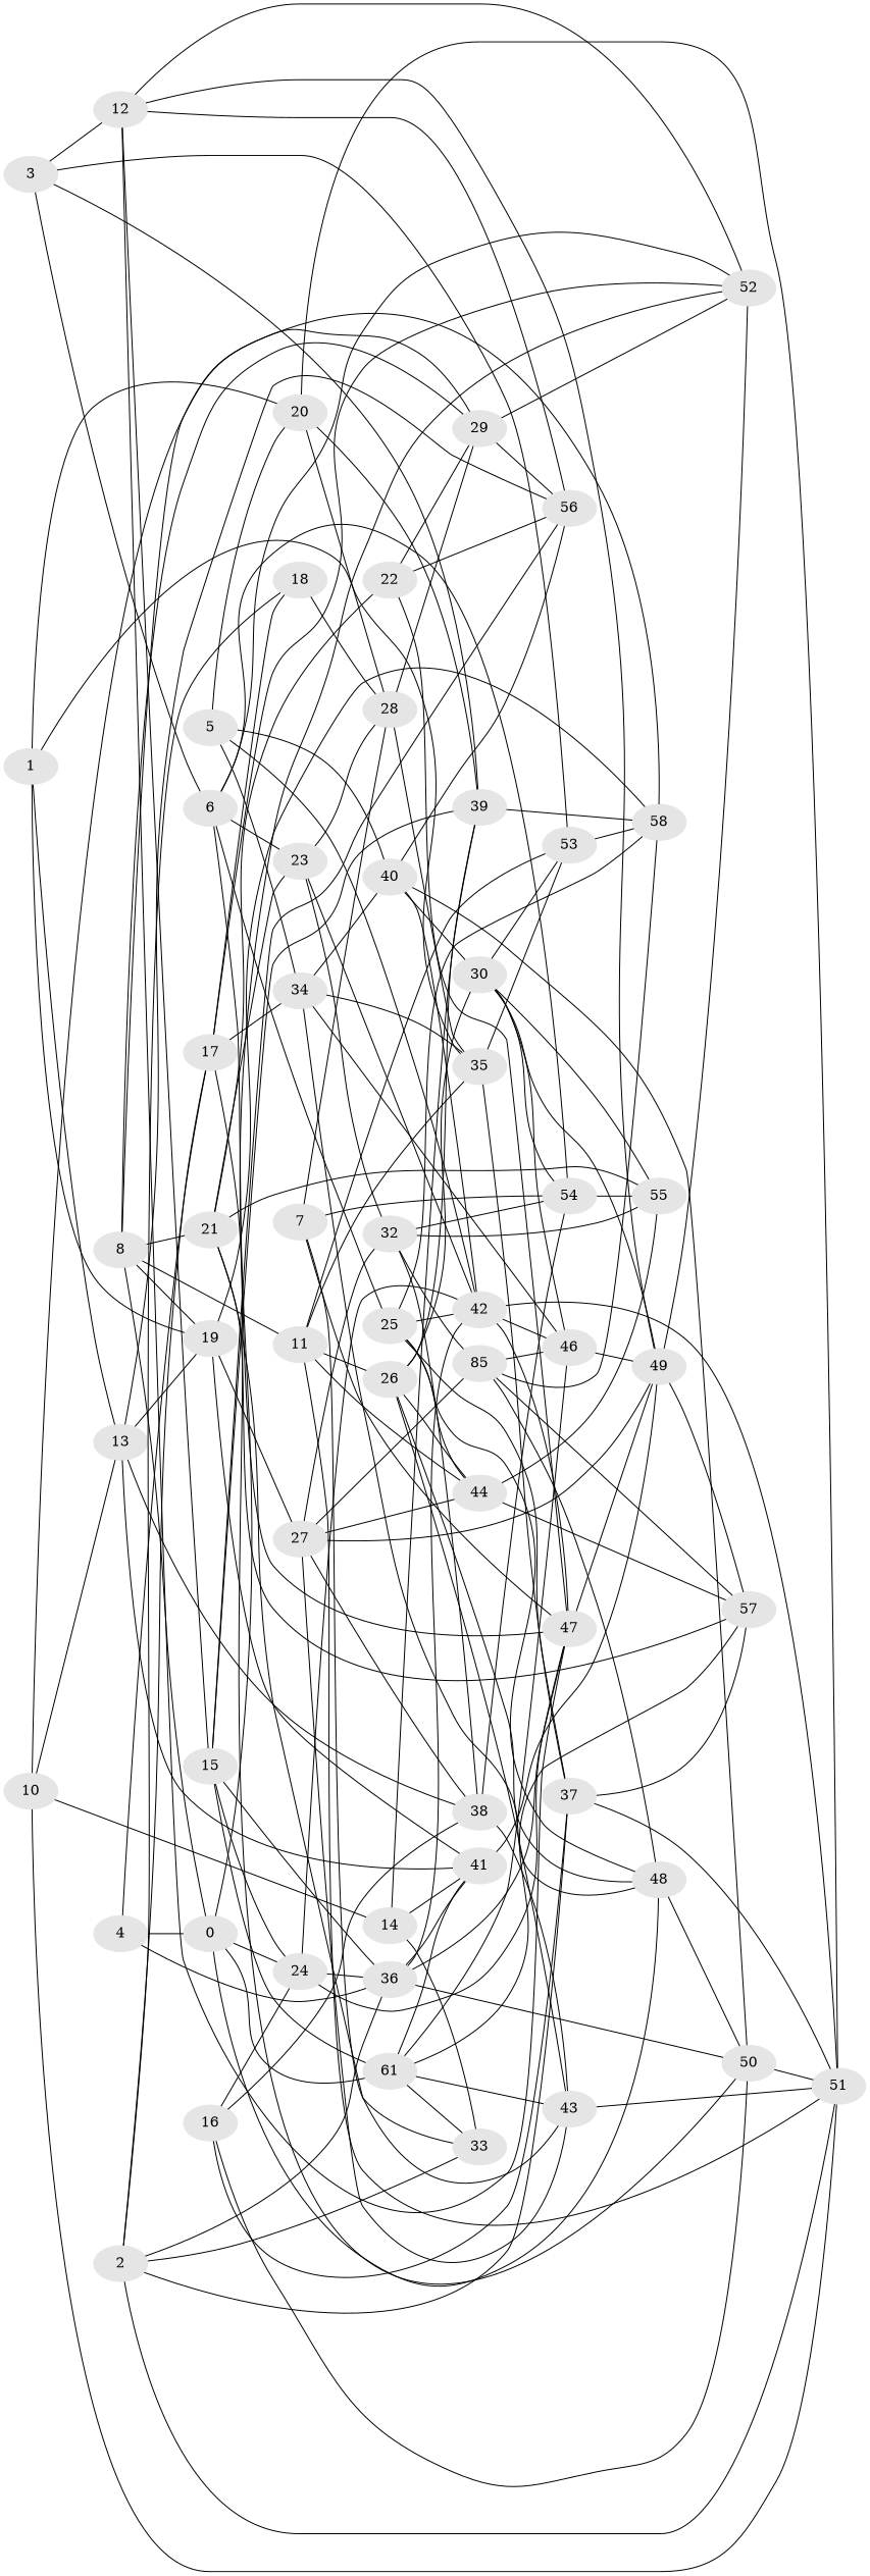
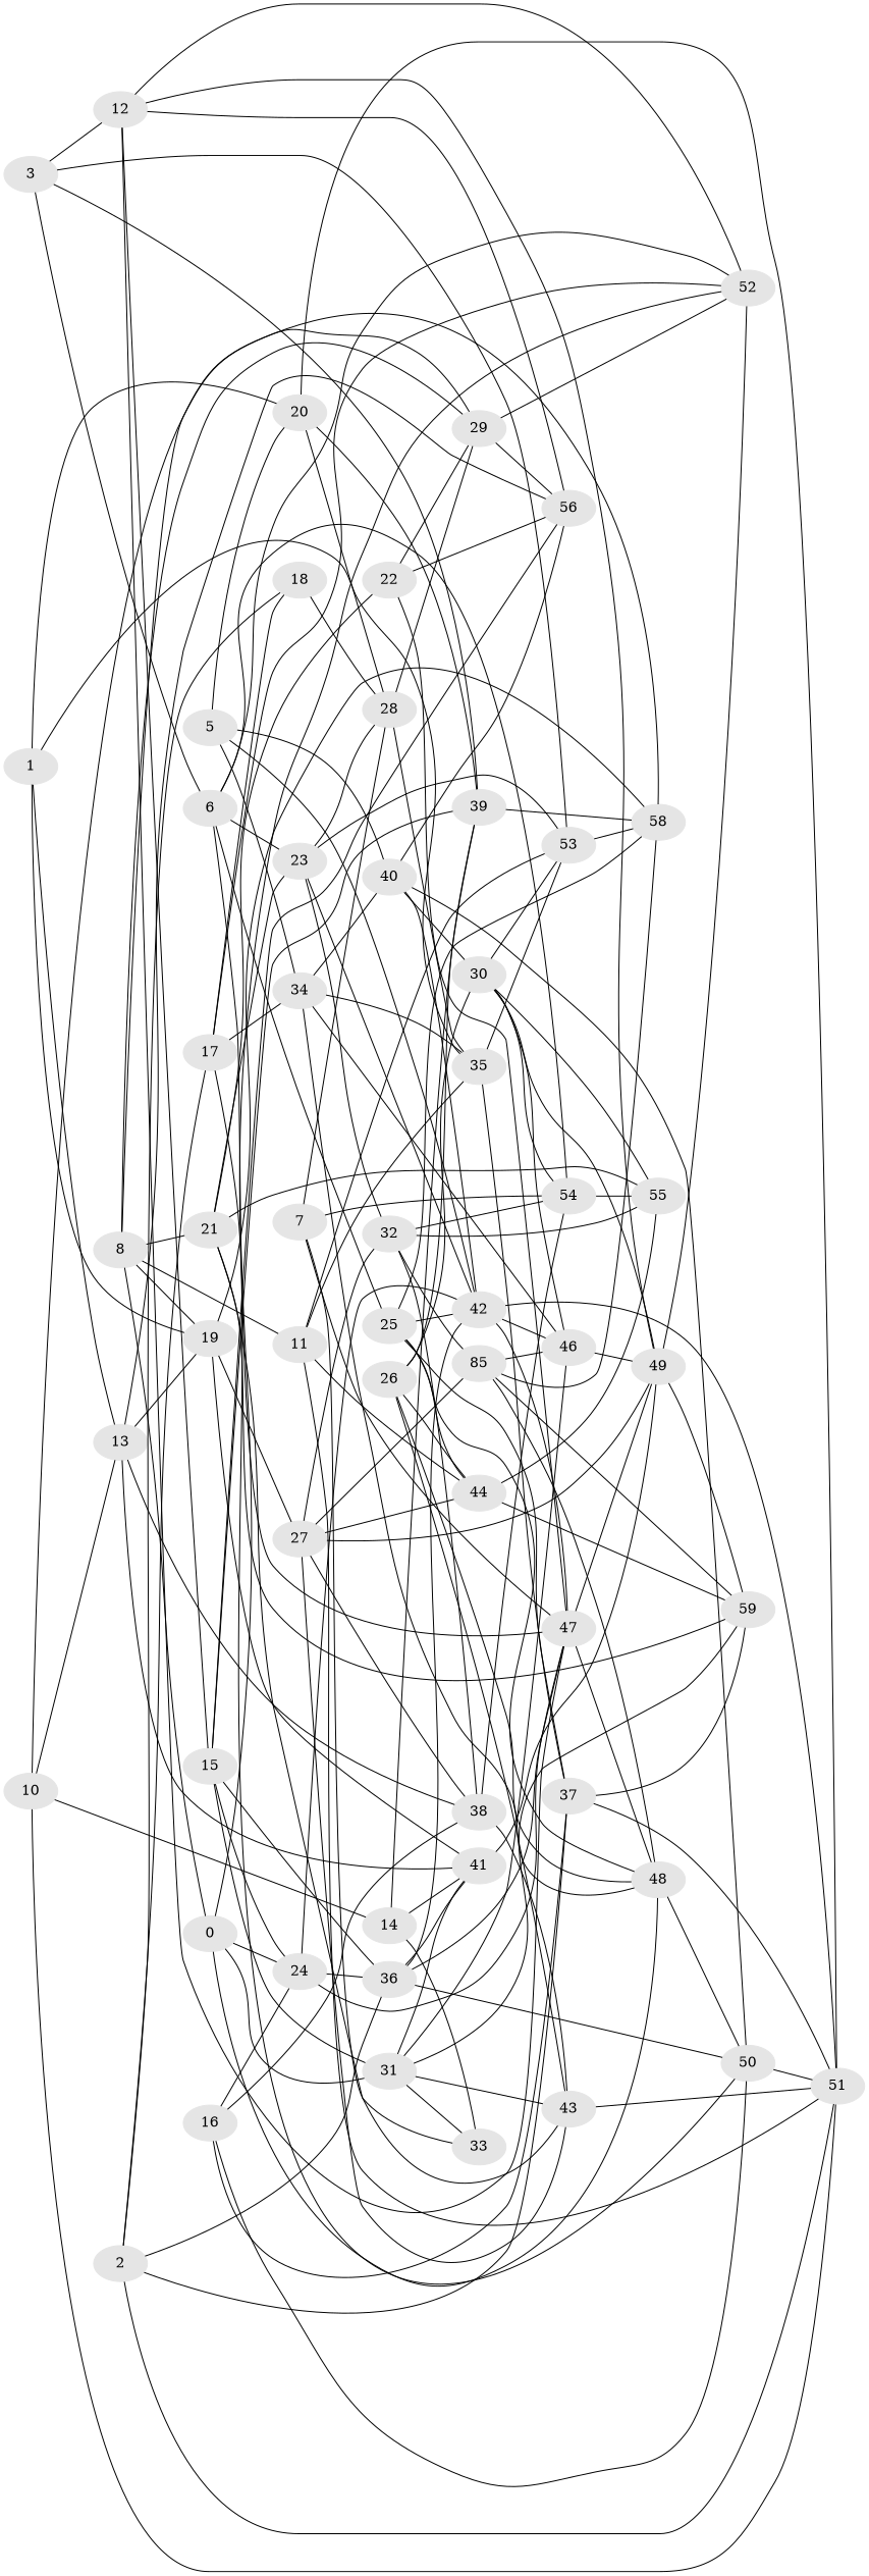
  graph {
    rankdir=LR
    node [color=gray90 style=filled]
    edge [weight=1.0]
    1
    13
    19
    20
    35
    56
    38
    41
    58
    27
    51
    39
    28
    37
    53
    2
    17
    18
    33
    36
    34
    52
    50
    42
    47
-   57
+   57 [label=59]
    3
    6
    12
    23
    25
    54
    15
    49
-   4
    n36 [label=0]
    24
-   31 [label=61]
+   31
    48
    14
    5
    40
    46
    30
    32
    44
    55
    7
    43
    29
    8
    11
    21
    26
    22
    10
    16
    n58 [label=85]
    1 -- 13
    1 -- 19
    1 -- 20
    1 -- 35
    13 -- 19
    13 -- 56
    13 -- 38
    13 -- 41
    19 -- 41
    19 -- 58
    19 -- 27
    20 -- 51
    20 -- 39
    20 -- 28
    35 -- 37
    35 -- 53
    38 -- 54
    38 -- 43
    41 -- 49
    27 -- 38
    27 -- 49
    27 -- 32
    27 -- 44
    27 -- 43
    27 -- n58
    39 -- 58
    28 -- 35
    28 -- 29
    37 -- 51
    37 -- 57
    53 -- 58
    2 -- 51
    2 -- 37
    2 -- 17
    2 -- 18
-   2 -- 33
    2 -- 36
    17 -- 18
    17 -- 34
    17 -- 52
    17 -- 50
    18 -- 28
    36 -- 41
    36 -- 50
    36 -- 42
    36 -- 47
    34 -- 35
    34 -- 48
    34 -- 40
    34 -- 46
    50 -- 51
    42 -- 51
    42 -- 47
    42 -- 46
    47 -- 49
+   47 -- 48
    3 -- 39
    3 -- 53
    3 -- 6
    3 -- 12
    6 -- 52
    6 -- 47
    6 -- 23
    6 -- 25
    6 -- 54
    12 -- 56
    12 -- 52
    12 -- 47
    12 -- 15
    12 -- 49
    23 -- 28
+   23 -- 53
    23 -- 42
    23 -- 32
    25 -- 58
    25 -- 37
    25 -- 42
    25 -- 48
    25 -- 44
    54 -- 55
    15 -- 56
    15 -- 39
    15 -- 36
    15 -- 24
    15 -- 31
    49 -- 52
    49 -- 57
-   4 -- 17
-   4 -- 36
-   4 -- n36
    n36 -- 52
    n36 -- 24
    n36 -- 31
    n36 -- 48
    24 -- 36
    24 -- 42
    24 -- 47
    31 -- 41
    31 -- 33
    31 -- 57
    31 -- 46
    31 -- 43
    48 -- 50
    14 -- 41
    14 -- 39
    14 -- 33
    5 -- 20
    5 -- 34
    5 -- 42
    5 -- 40
    40 -- 56
    40 -- 50
    40 -- 42
    40 -- 30
    46 -- 49
    30 -- 53
    30 -- 54
    30 -- 49
    30 -- 46
    30 -- 55
    32 -- 38
    32 -- 54
    32 -- 55
    32 -- n58
    44 -- 57
    44 -- 55
    7 -- 28
    7 -- 47
    7 -- 54
    7 -- 43
    43 -- 51
    29 -- 56
    29 -- 52
    8 -- 19
    8 -- 58
    8 -- n36
    8 -- 29
    8 -- 11
    8 -- 21
    11 -- 35
    11 -- 51
    11 -- 53
    11 -- 44
-   11 -- 26
    21 -- 33
    21 -- 57
    21 -- 23
    21 -- 55
    21 -- 22
    26 -- 39
    26 -- 48
    26 -- 30
    26 -- 44
    26 -- 43
    22 -- 56
    22 -- 47
    22 -- 29
    10 -- 13
    10 -- 51
    10 -- 14
    10 -- 29
    16 -- 38
    16 -- 37
    16 -- 50
    16 -- 24
    n58 -- 58
    n58 -- 57
    n58 -- 48
    n58 -- 46
  }
